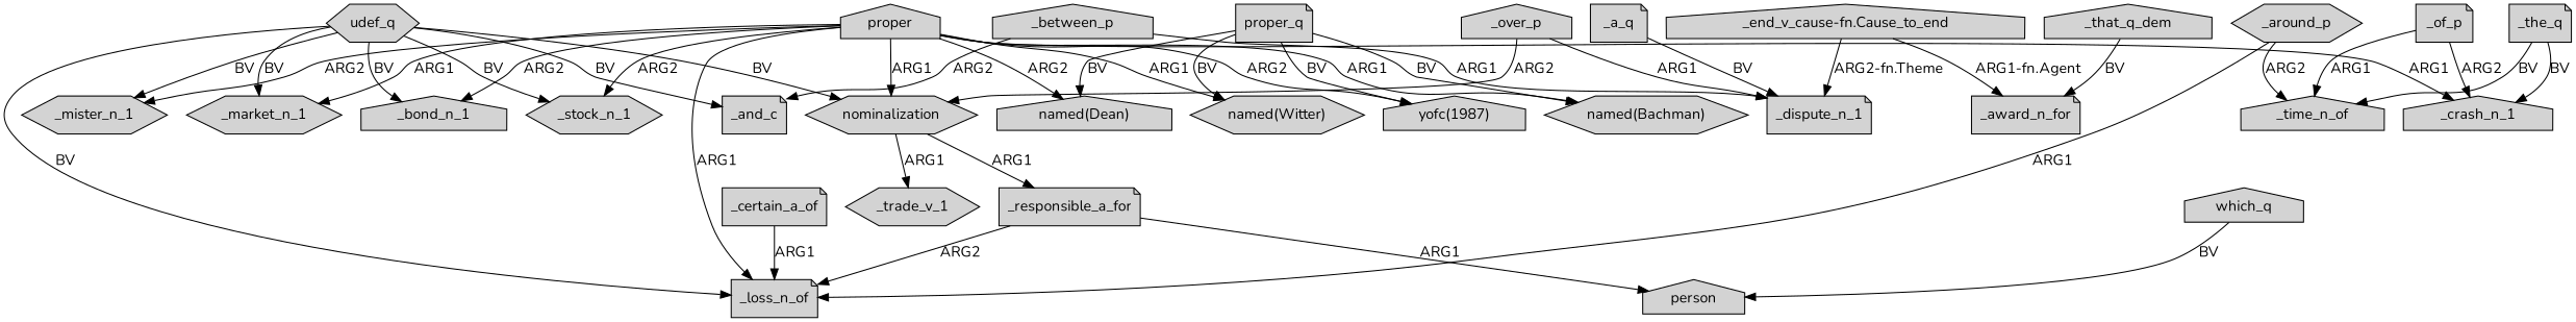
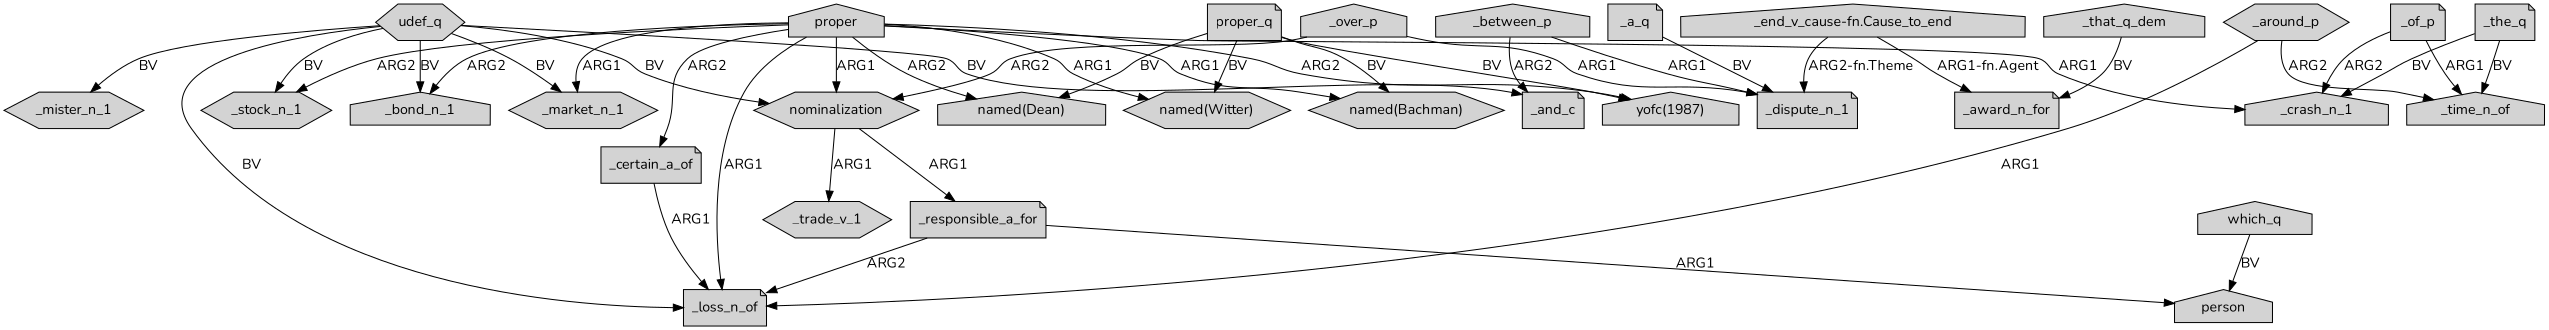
  digraph {
    fontname=Nunito
    node [fontname=Nunito shape=house style=filled]
    edge [fontname=Nunito]
    _responsible_a_for [shape=note]
    _loss_n_of [shape=note]
    person
    _dispute_n_1 [shape=note]
    _over_p
    nominalization [shape=hexagon]
    _trade_v_1 [shape=hexagon]
    n8 [label=proper]
    "named(Bachman)" [shape=hexagon]
    _mister_n_1 [shape=hexagon]
    _crash_n_1
    "named(Dean)"
    _market_n_1 [shape=hexagon]
    _stock_n_1 [shape=hexagon]
    "named(Witter)" [shape=hexagon]
    _bond_n_1
    "yofc(1987)"
    _around_p [shape=hexagon]
    _time_n_of
    _of_p [shape=note]
    udef_q [shape=hexagon]
    _and_c [shape=note]
    _a_q [shape=note]
    which_q
    _the_q [shape=note]
    proper_q [shape=note]
    _between_p
    "_end_v_cause-fn.Cause_to_end"
    _award_n_for [shape=note]
    _certain_a_of [shape=note]
    _that_q_dem
    _responsible_a_for -> _loss_n_of [label=ARG2]
    _responsible_a_for -> person [label=ARG1]
    _over_p -> _dispute_n_1 [label=ARG1]
    _over_p -> nominalization [label=ARG2]
    nominalization -> _responsible_a_for [label=ARG1]
    nominalization -> _trade_v_1 [label=ARG1]
    n8 -> _loss_n_of [label=ARG1]
    n8 -> nominalization [label=ARG1]
    n8 -> "named(Bachman)" [label=ARG1]
-   n8 -> _mister_n_1 [label=ARG2]
+   n8 -> _certain_a_of [label=ARG2]
    n8 -> _crash_n_1 [label=ARG1]
    n8 -> "named(Dean)" [label=ARG2]
    n8 -> _market_n_1 [label=ARG1]
    n8 -> _stock_n_1 [label=ARG2]
    n8 -> "named(Witter)" [label=ARG1]
    n8 -> _bond_n_1 [label=ARG2]
    n8 -> "yofc(1987)" [label=ARG2]
    _around_p -> _loss_n_of [label=ARG1]
    _around_p -> _time_n_of [label=ARG2]
    _of_p -> _crash_n_1 [label=ARG2]
    _of_p -> _time_n_of [label=ARG1]
    udef_q -> _loss_n_of [label=BV]
    udef_q -> nominalization [label=BV]
    udef_q -> _mister_n_1 [label=BV]
    udef_q -> _market_n_1 [label=BV]
    udef_q -> _stock_n_1 [label=BV]
    udef_q -> _bond_n_1 [label=BV]
    udef_q -> _and_c [label=BV]
    _a_q -> _dispute_n_1 [label=BV]
    which_q -> person [label=BV]
    _the_q -> _crash_n_1 [label=BV]
    _the_q -> _time_n_of [label=BV]
    proper_q -> "named(Bachman)" [label=BV]
    proper_q -> "named(Dean)" [label=BV]
    proper_q -> "named(Witter)" [label=BV]
    proper_q -> "yofc(1987)" [label=BV]
    _between_p -> _dispute_n_1 [label=ARG1]
    _between_p -> _and_c [label=ARG2]
    "_end_v_cause-fn.Cause_to_end" -> _dispute_n_1 [label="ARG2-fn.Theme"]
    "_end_v_cause-fn.Cause_to_end" -> _award_n_for [label="ARG1-fn.Agent"]
    _certain_a_of -> _loss_n_of [label=ARG1]
    _that_q_dem -> _award_n_for [label=BV]
  }
